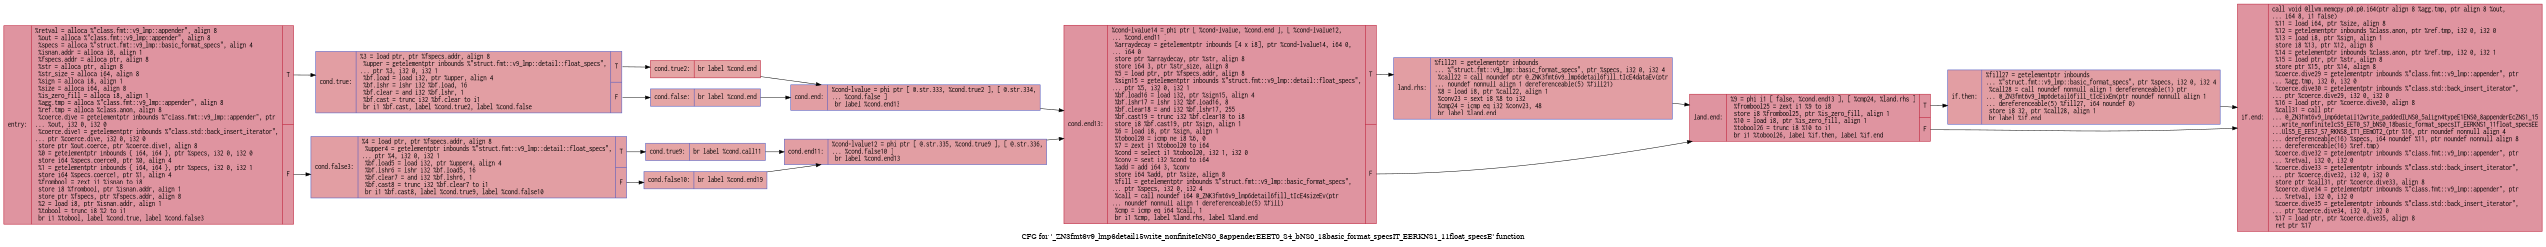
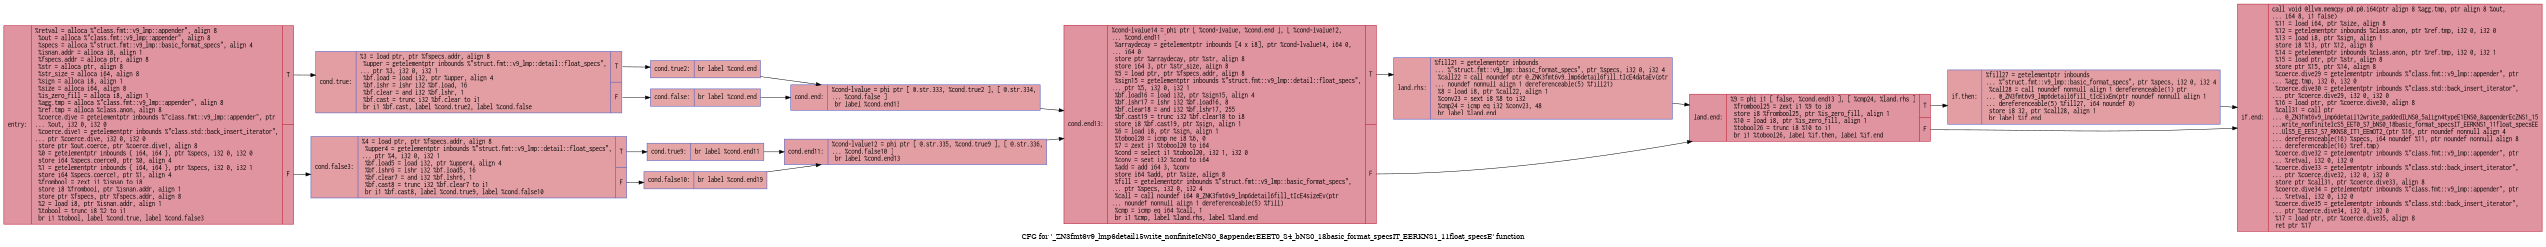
  digraph {
    label="CFG for '_ZN3fmt6v9_lmp6detail15write_nonfiniteIcNS0_8appenderEEET0_S4_bNS0_18basic_format_specsIT_EERKNS1_11float_specsE' function"
    rankdir=LR
    node [color="#3d50c3ff" fillcolor="#be242e70" fontname=Courier shape=record style=filled]
    n1 [color="#b70d28ff" fillcolor="#b70d2870" label="{entry:\l|  %retval = alloca %\"class.fmt::v9_lmp::appender\", align 8\l  %out = alloca %\"class.fmt::v9_lmp::appender\", align 8\l  %specs = alloca %\"struct.fmt::v9_lmp::basic_format_specs\", align 4\l  %isnan.addr = alloca i8, align 1\l  %fspecs.addr = alloca ptr, align 8\l  %str = alloca ptr, align 8\l  %str_size = alloca i64, align 8\l  %sign = alloca i8, align 1\l  %size = alloca i64, align 8\l  %is_zero_fill = alloca i8, align 1\l  %agg.tmp = alloca %\"class.fmt::v9_lmp::appender\", align 8\l  %ref.tmp = alloca %class.anon, align 8\l  %coerce.dive = getelementptr inbounds %\"class.fmt::v9_lmp::appender\", ptr\l... %out, i32 0, i32 0\l  %coerce.dive1 = getelementptr inbounds %\"class.std::back_insert_iterator\",\l... ptr %coerce.dive, i32 0, i32 0\l  store ptr %out.coerce, ptr %coerce.dive1, align 8\l  %0 = getelementptr inbounds \{ i64, i64 \}, ptr %specs, i32 0, i32 0\l  store i64 %specs.coerce0, ptr %0, align 4\l  %1 = getelementptr inbounds \{ i64, i64 \}, ptr %specs, i32 0, i32 1\l  store i64 %specs.coerce1, ptr %1, align 4\l  %frombool = zext i1 %isnan to i8\l  store i8 %frombool, ptr %isnan.addr, align 1\l  store ptr %fspecs, ptr %fspecs.addr, align 8\l  %2 = load i8, ptr %isnan.addr, align 1\l  %tobool = trunc i8 %2 to i1\l  br i1 %tobool, label %cond.true, label %cond.false3\l|{<s0>T|<s1>F}}"]
    n2 [label="{cond.true:\l|  %3 = load ptr, ptr %fspecs.addr, align 8\l  %upper = getelementptr inbounds %\"struct.fmt::v9_lmp::detail::float_specs\",\l... ptr %3, i32 0, i32 1\l  %bf.load = load i32, ptr %upper, align 4\l  %bf.lshr = lshr i32 %bf.load, 16\l  %bf.clear = and i32 %bf.lshr, 1\l  %bf.cast = trunc i32 %bf.clear to i1\l  br i1 %bf.cast, label %cond.true2, label %cond.false\l|{<s0>T|<s1>F}}"]
    n3 [label="{cond.false3:\l|  %4 = load ptr, ptr %fspecs.addr, align 8\l  %upper4 = getelementptr inbounds %\"struct.fmt::v9_lmp::detail::float_specs\",\l... ptr %4, i32 0, i32 1\l  %bf.load5 = load i32, ptr %upper4, align 4\l  %bf.lshr6 = lshr i32 %bf.load5, 16\l  %bf.clear7 = and i32 %bf.lshr6, 1\l  %bf.cast8 = trunc i32 %bf.clear7 to i1\l  br i1 %bf.cast8, label %cond.true9, label %cond.false10\l|{<s0>T|<s1>F}}"]
-   n4 [color="#b70d28ff" fillcolor="#c5333470" label="{cond.true2:\l|  br label %cond.end\l}"]
+   n4 [fillcolor="#c5333470" label="{cond.true2:\l|  br label %cond.end\l}"]
    n5 [fillcolor="#c5333470" label="{cond.false:\l|  br label %cond.end\l}"]
-   n6 [fillcolor="#c5333470" label="{cond.true9:\l|  br label %cond.call11\l}"]
+   n6 [fillcolor="#c5333470" label="{cond.true9:\l|  br label %cond.end11\l}"]
    n7 [fillcolor="#c5333470" label="{cond.false10:\l|  br label %cond.end19\l}"]
    n8 [label="{cond.end:\l|  %cond-lvalue = phi ptr [ @.str.333, %cond.true2 ], [ @.str.334,\l... %cond.false ]\l  br label %cond.end13\l}"]
    n9 [label="{cond.end11:\l|  %cond-lvalue12 = phi ptr [ @.str.335, %cond.true9 ], [ @.str.336,\l... %cond.false10 ]\l  br label %cond.end13\l}"]
    n10 [color="#b70d28ff" fillcolor="#b70d2870" label="{cond.end13:\l|  %cond-lvalue14 = phi ptr [ %cond-lvalue, %cond.end ], [ %cond-lvalue12,\l... %cond.end11 ]\l  %arraydecay = getelementptr inbounds [4 x i8], ptr %cond-lvalue14, i64 0,\l... i64 0\l  store ptr %arraydecay, ptr %str, align 8\l  store i64 3, ptr %str_size, align 8\l  %5 = load ptr, ptr %fspecs.addr, align 8\l  %sign15 = getelementptr inbounds %\"struct.fmt::v9_lmp::detail::float_specs\",\l... ptr %5, i32 0, i32 1\l  %bf.load16 = load i32, ptr %sign15, align 4\l  %bf.lshr17 = lshr i32 %bf.load16, 8\l  %bf.clear18 = and i32 %bf.lshr17, 255\l  %bf.cast19 = trunc i32 %bf.clear18 to i8\l  store i8 %bf.cast19, ptr %sign, align 1\l  %6 = load i8, ptr %sign, align 1\l  %tobool20 = icmp ne i8 %6, 0\l  %7 = zext i1 %tobool20 to i64\l  %cond = select i1 %tobool20, i32 1, i32 0\l  %conv = sext i32 %cond to i64\l  %add = add i64 3, %conv\l  store i64 %add, ptr %size, align 8\l  %fill = getelementptr inbounds %\"struct.fmt::v9_lmp::basic_format_specs\",\l... ptr %specs, i32 0, i32 4\l  %call = call noundef i64 @_ZNK3fmt6v9_lmp6detail6fill_tIcE4sizeEv(ptr\l... noundef nonnull align 1 dereferenceable(5) %fill)\l  %cmp = icmp eq i64 %call, 1\l  br i1 %cmp, label %land.rhs, label %land.end\l|{<s0>T|<s1>F}}"]
    n11 [label="{land.rhs:\l|  %fill21 = getelementptr inbounds\l... %\"struct.fmt::v9_lmp::basic_format_specs\", ptr %specs, i32 0, i32 4\l  %call22 = call noundef ptr @_ZNK3fmt6v9_lmp6detail6fill_tIcE4dataEv(ptr\l... noundef nonnull align 1 dereferenceable(5) %fill21)\l  %8 = load i8, ptr %call22, align 1\l  %conv23 = sext i8 %8 to i32\l  %cmp24 = icmp eq i32 %conv23, 48\l  br label %land.end\l}"]
    n12 [color="#b70d28ff" fillcolor="#b70d2870" label="{land.end:\l|  %9 = phi i1 [ false, %cond.end13 ], [ %cmp24, %land.rhs ]\l  %frombool25 = zext i1 %9 to i8\l  store i8 %frombool25, ptr %is_zero_fill, align 1\l  %10 = load i8, ptr %is_zero_fill, align 1\l  %tobool26 = trunc i8 %10 to i1\l  br i1 %tobool26, label %if.then, label %if.end\l|{<s0>T|<s1>F}}"]
    n13 [label="{if.then:\l|  %fill27 = getelementptr inbounds\l... %\"struct.fmt::v9_lmp::basic_format_specs\", ptr %specs, i32 0, i32 4\l  %call28 = call noundef nonnull align 1 dereferenceable(1) ptr\l... @_ZN3fmt6v9_lmp6detail6fill_tIcEixEm(ptr noundef nonnull align 1\l... dereferenceable(5) %fill27, i64 noundef 0)\l  store i8 32, ptr %call28, align 1\l  br label %if.end\l}"]
    n14 [color="#b70d28ff" fillcolor="#b70d2870" label="{if.end:\l|  call void @llvm.memcpy.p0.p0.i64(ptr align 8 %agg.tmp, ptr align 8 %out,\l... i64 8, i1 false)\l  %11 = load i64, ptr %size, align 8\l  %12 = getelementptr inbounds %class.anon, ptr %ref.tmp, i32 0, i32 0\l  %13 = load i8, ptr %sign, align 1\l  store i8 %13, ptr %12, align 8\l  %14 = getelementptr inbounds %class.anon, ptr %ref.tmp, i32 0, i32 1\l  %15 = load ptr, ptr %str, align 8\l  store ptr %15, ptr %14, align 8\l  %coerce.dive29 = getelementptr inbounds %\"class.fmt::v9_lmp::appender\", ptr\l... %agg.tmp, i32 0, i32 0\l  %coerce.dive30 = getelementptr inbounds %\"class.std::back_insert_iterator\",\l... ptr %coerce.dive29, i32 0, i32 0\l  %16 = load ptr, ptr %coerce.dive30, align 8\l  %call31 = call ptr\l... @_ZN3fmt6v9_lmp6detail12write_paddedILNS0_5align4typeE1ENS0_8appenderEcZNS1_15\l...write_nonfiniteIcS5_EET0_S7_bNS0_18basic_format_specsIT_EERKNS1_11float_specsEE\l...UlS5_E_EES7_S7_RKNS8_IT1_EEmOT2_(ptr %16, ptr noundef nonnull align 4\l... dereferenceable(16) %specs, i64 noundef %11, ptr noundef nonnull align 8\l... dereferenceable(16) %ref.tmp)\l  %coerce.dive32 = getelementptr inbounds %\"class.fmt::v9_lmp::appender\", ptr\l... %retval, i32 0, i32 0\l  %coerce.dive33 = getelementptr inbounds %\"class.std::back_insert_iterator\",\l... ptr %coerce.dive32, i32 0, i32 0\l  store ptr %call31, ptr %coerce.dive33, align 8\l  %coerce.dive34 = getelementptr inbounds %\"class.fmt::v9_lmp::appender\", ptr\l... %retval, i32 0, i32 0\l  %coerce.dive35 = getelementptr inbounds %\"class.std::back_insert_iterator\",\l... ptr %coerce.dive34, i32 0, i32 0\l  %17 = load ptr, ptr %coerce.dive35, align 8\l  ret ptr %17\l}"]
    n1 -> n2 [tailport=s0]
    n1 -> n3 [tailport=s1]
    n2 -> n4 [tailport=s0]
    n2 -> n5 [tailport=s1]
    n3 -> n6 [tailport=s0]
    n3 -> n7 [tailport=s1]
    n4 -> n8
    n5 -> n8
    n6 -> n9
    n7 -> n9
    n8 -> n10
    n9 -> n10
    n10 -> n11 [tailport=s0]
    n10 -> n12 [tailport=s1]
    n11 -> n12
    n12 -> n13 [tailport=s0]
    n12 -> n14 [tailport=s1]
    n13 -> n14
  }
